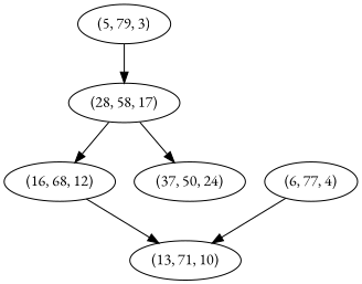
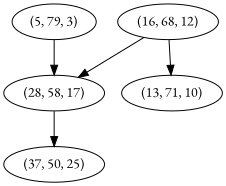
  digraph {
    fontname="EB Garamond"
    node [fontname="EB Garamond"]
    edge [fontname="EB Garamond"]
    "(5, 79, 3)"
    "(28, 58, 17)"
-   "(6, 77, 4)"
    "(13, 71, 10)"
    "(16, 68, 12)"
-   "(37, 50, 25)" [label="(37, 50, 24)"]
+   "(37, 50, 25)"
    "(5, 79, 3)" -> "(28, 58, 17)"
    "(28, 58, 17)" -> "(37, 50, 25)"
-   "(6, 77, 4)" -> "(13, 71, 10)"
-   "(28, 58, 17)" -> "(16, 68, 12)"
+   "(16, 68, 12)" -> "(28, 58, 17)"
    "(16, 68, 12)" -> "(13, 71, 10)"
  }
